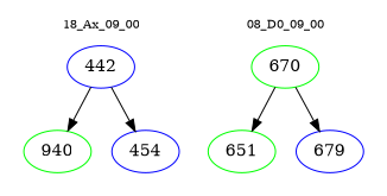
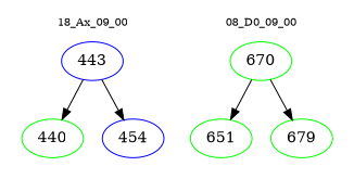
  digraph {
    node [color=green]
    edge [color=black]
-   n1 [color=blue label=442]
-   n2 [label=940]
+   n1 [color=blue label=443]
+   n2 [label=440]
    n3 [color=blue label=454]
    n4 [label=670]
    n5 [label=651]
-   n6 [color=blue label=679]
+   n6 [label=679]
    subgraph cluster_1 {
      color=white
      fontsize=10
      label="18_Ax_09_00"
      n1
      n2
      n3
    }
    subgraph cluster_2 {
      color=white
      fontsize=10
      label="08_D0_09_00"
      n4
      n5
      n6
    }
    n1 -> n2
    n1 -> n3
    n4 -> n5
    n4 -> n6
  }
